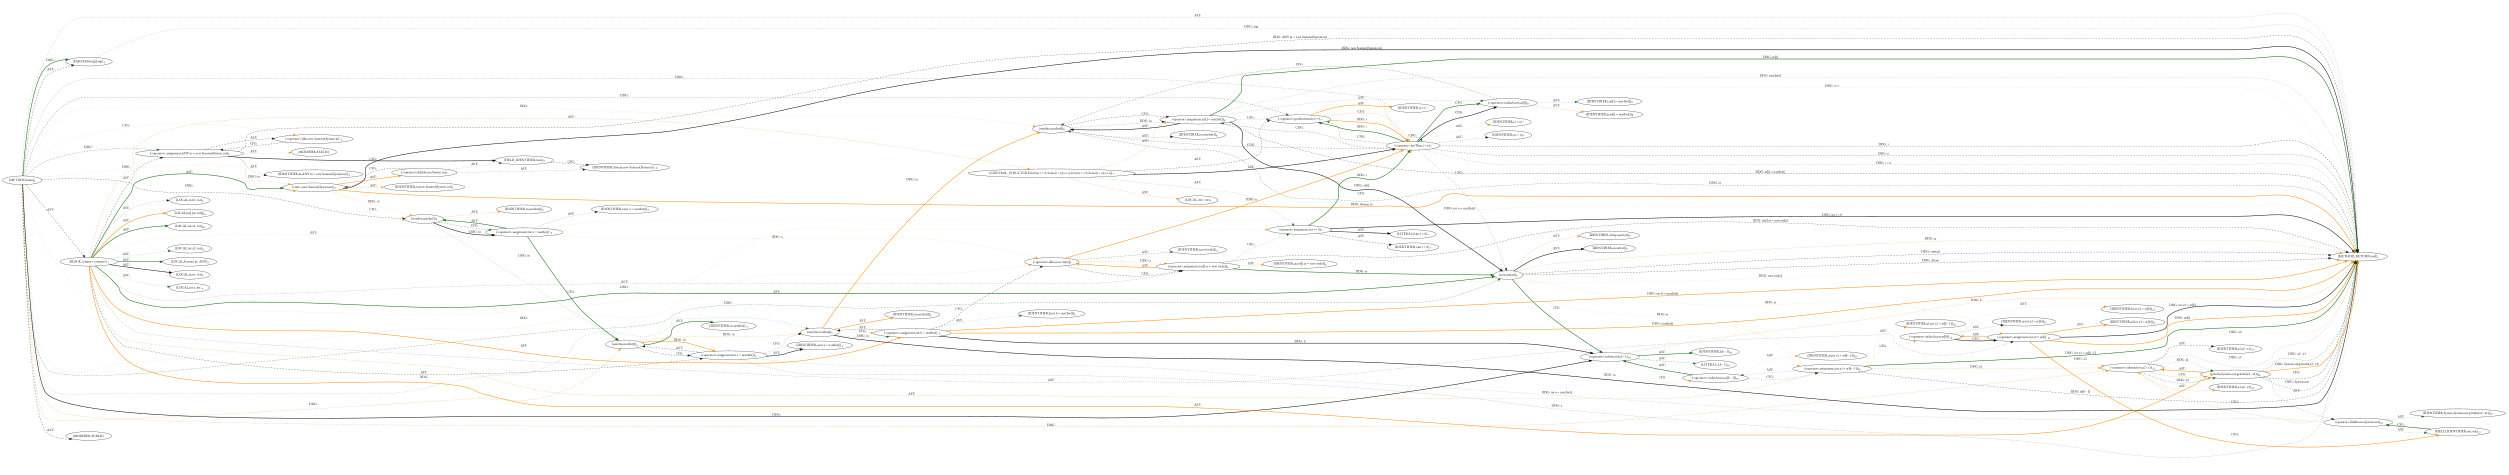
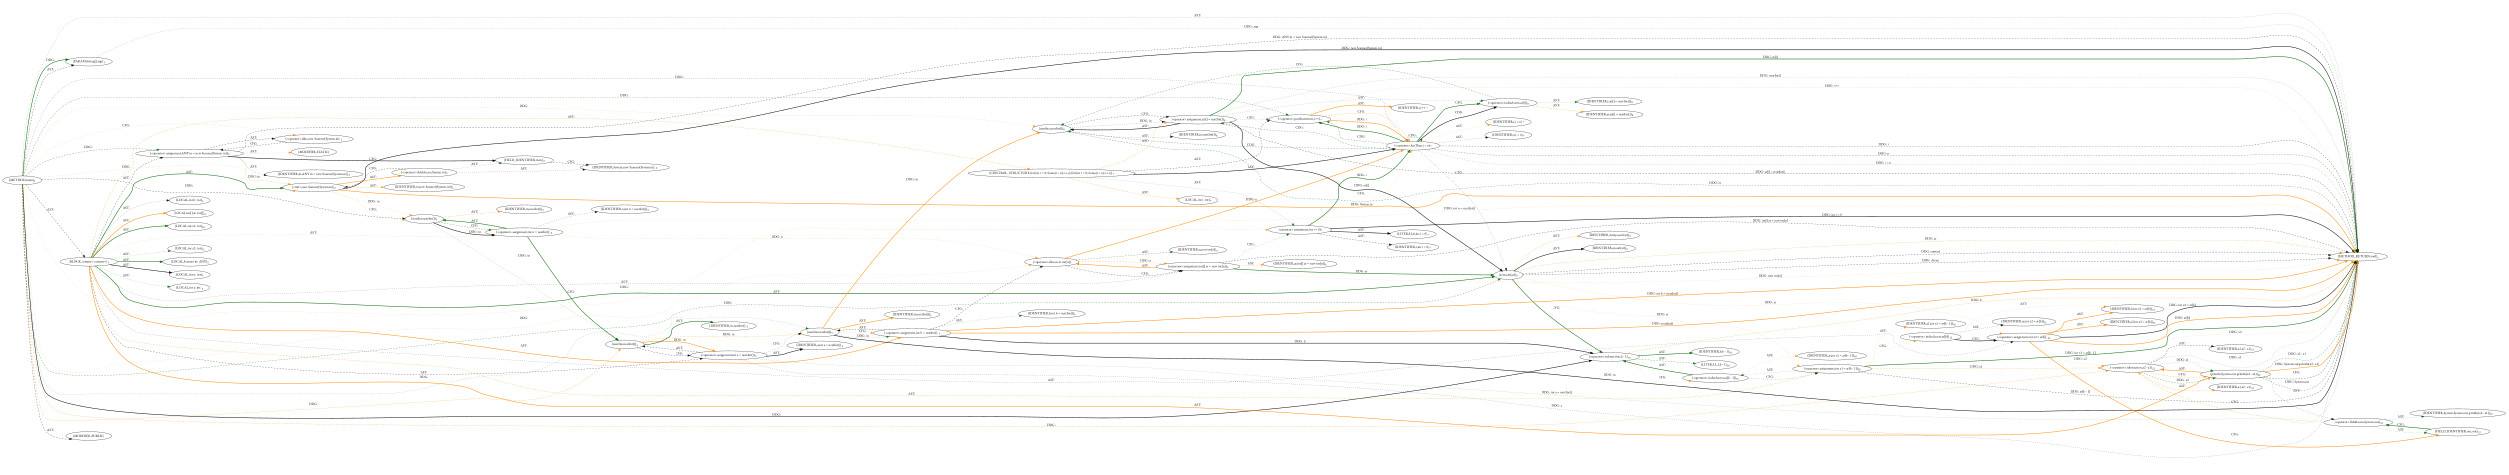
  digraph {
    fontname="EB Garamond"
    rankdir=LR
    node [fontname="EB Garamond"]
    edge [color=darkorange fontname="EB Garamond" style=dashed]
    n1 [label=<(METHOD,main)<SUB>1</SUB>>]
    n2 [label=<(PARAM,String[] args)<SUB>1</SUB>>]
    n3 [label=<(BLOCK,&lt;empty&gt;,&lt;empty&gt;)<SUB>1</SUB>>]
    n4 [label=<(&lt;operator&gt;.assignment,ANY in = new Scanner(System.in))<SUB>2</SUB>>]
    n5 [label=<(&lt;operator&gt;.alloc,new Scanner(System.in))<SUB>2</SUB>>]
    n6 [label=<(&lt;init&gt;,new Scanner(System.in))<SUB>2</SUB>>]
    n7 [label=<(nextInt,nextInt())<SUB>3</SUB>>]
    n8 [label=<(nextInt,nextInt())<SUB>4</SUB>>]
    n9 [label=<(nextInt,nextInt())<SUB>5</SUB>>]
    n10 [label=<(&lt;operator&gt;.alloc,new int[n])>]
    n11 [label=<(&lt;operator&gt;.assignment,int i = 0)<SUB>7</SUB>>]
    n12 [label=<(&lt;operator&gt;.lessThan,i &lt; n)<SUB>7</SUB>>]
    n13 [label=<(&lt;operator&gt;.postIncrement,i++)<SUB>7</SUB>>]
    n14 [label=<(nextInt,nextInt())<SUB>8</SUB>>]
    n15 [label=<(sort,sort(ar))<SUB>9</SUB>>]
    n16 [label=<(&lt;operator&gt;.subtraction,b - 1)<SUB>10</SUB>>]
    n17 [label=<(&lt;operator&gt;.subtraction,x2 - x1)<SUB>12</SUB>>]
    n18 [label=<(MODIFIER,PUBLIC)>]
    n19 [label=<(METHOD_RETURN,void)<SUB>1</SUB>>]
    n20 [label=<(LOCAL,Scanner in: ANY)<SUB>2</SUB>>]
    n21 [label=<(LOCAL,int n: int)<SUB>3</SUB>>]
    n22 [label=<(&lt;operator&gt;.assignment,int n = nextInt())<SUB>3</SUB>>]
    n23 [label=<(LOCAL,int a: int)<SUB>4</SUB>>]
    n24 [label=<(&lt;operator&gt;.assignment,int a = nextInt())<SUB>4</SUB>>]
    n25 [label=<(LOCAL,int b: int)<SUB>5</SUB>>]
    n26 [label=<(&lt;operator&gt;.assignment,int b = nextInt())<SUB>5</SUB>>]
    n27 [label=<(LOCAL,int[] ar: int[])<SUB>6</SUB>>]
    n28 [label=<(&lt;operator&gt;.assignment,int[] ar = new int[n])<SUB>6</SUB>>]
    n29 [label=<(CONTROL_STRUCTURE,for (int i = 0; Some(i &lt; n); i++),for (int i = 0; Some(i &lt; n); i++))<SUB>7</SUB>>]
    n30 [label=<(LOCAL,int x1: int)<SUB>10</SUB>>]
    n31 [label=<(&lt;operator&gt;.assignment,int x1 = ar[b - 1])<SUB>10</SUB>>]
    n32 [label=<(LOCAL,int x2: int)<SUB>11</SUB>>]
    n33 [label=<(&lt;operator&gt;.assignment,int x2 = ar[b])<SUB>11</SUB>>]
    n34 [label=<(println,System.out.println(x2 - x1))<SUB>12</SUB>>]
    n35 [label=<(MODIFIER,STATIC)>]
    n36 [label=<(IDENTIFIER,in,ANY in = new Scanner(System.in))<SUB>2</SUB>>]
    n37 [label=<(FIELD_IDENTIFIER,in,in)<SUB>2</SUB>>]
    n38 [label=<(IDENTIFIER,in,new Scanner(System.in))<SUB>2</SUB>>]
    n39 [label=<(&lt;operator&gt;.fieldAccess,System.in)<SUB>2</SUB>>]
    n40 [label=<(IDENTIFIER,in,nextInt())<SUB>3</SUB>>]
    n41 [label=<(IDENTIFIER,in,nextInt())<SUB>4</SUB>>]
    n42 [label=<(IDENTIFIER,in,nextInt())<SUB>5</SUB>>]
    n43 [label=<(IDENTIFIER,n,new int[n])<SUB>6</SUB>>]
    n44 [label=<(IDENTIFIER,i,int i = 0)<SUB>7</SUB>>]
    n45 [label=<(LITERAL,0,int i = 0)<SUB>7</SUB>>]
    n46 [label=<(&lt;operator&gt;.assignment,ar[i] = nextInt())<SUB>8</SUB>>]
    n47 [label=<(IDENTIFIER,i,i &lt; n)<SUB>7</SUB>>]
    n48 [label=<(IDENTIFIER,n,i &lt; n)<SUB>7</SUB>>]
    n49 [label=<(&lt;operator&gt;.indexAccess,ar[i])<SUB>8</SUB>>]
    n50 [label=<(IDENTIFIER,i,i++)<SUB>7</SUB>>]
    n51 [label=<(IDENTIFIER,in,nextInt())<SUB>8</SUB>>]
    n52 [label=<(IDENTIFIER,Arrays,sort(ar))<SUB>9</SUB>>]
    n53 [label=<(IDENTIFIER,ar,sort(ar))<SUB>9</SUB>>]
    n54 [label=<(&lt;operator&gt;.indexAccess,ar[b - 1])<SUB>10</SUB>>]
    n55 [label=<(IDENTIFIER,b,b - 1)<SUB>10</SUB>>]
    n56 [label=<(LITERAL,1,b - 1)<SUB>10</SUB>>]
    n57 [label=<(IDENTIFIER,x2,x2 - x1)<SUB>12</SUB>>]
    n58 [label=<(IDENTIFIER,x1,x2 - x1)<SUB>12</SUB>>]
    n59 [label=<(IDENTIFIER,n,int n = nextInt())<SUB>3</SUB>>]
    n60 [label=<(IDENTIFIER,a,int a = nextInt())<SUB>4</SUB>>]
    n61 [label=<(IDENTIFIER,b,int b = nextInt())<SUB>5</SUB>>]
    n62 [label=<(IDENTIFIER,ar,int[] ar = new int[n])<SUB>6</SUB>>]
    n63 [label=<(LOCAL,int i: int)<SUB>7</SUB>>]
    n64 [label=<(IDENTIFIER,x1,int x1 = ar[b - 1])<SUB>10</SUB>>]
    n65 [label=<(&lt;operator&gt;.indexAccess,ar[b])<SUB>11</SUB>>]
    n66 [label=<(IDENTIFIER,x2,int x2 = ar[b])<SUB>11</SUB>>]
    n67 [label=<(FIELD_IDENTIFIER,out,out)<SUB>12</SUB>>]
    n68 [label=<(&lt;operator&gt;.fieldAccess,System.out)<SUB>12</SUB>>]
    n69 [label=<(IDENTIFIER,System,new Scanner(System.in))<SUB>2</SUB>>]
    n70 [label=<(IDENTIFIER,ar,ar[i] = nextInt())<SUB>8</SUB>>]
    n71 [label=<(IDENTIFIER,i,ar[i] = nextInt())<SUB>8</SUB>>]
    n72 [label=<(IDENTIFIER,ar,int x1 = ar[b - 1])<SUB>10</SUB>>]
    n73 [label=<(IDENTIFIER,ar,int x2 = ar[b])<SUB>11</SUB>>]
    n74 [label=<(IDENTIFIER,b,int x2 = ar[b])<SUB>11</SUB>>]
    n75 [label=<(IDENTIFIER,System,System.out.println(x2 - x1))<SUB>12</SUB>>]
    n1 -> n2 [color=black label="AST: "]
    n1 -> n2 [color=darkgreen label="DDG: " style=bold]
    n1 -> n3 [color=black label="AST: "]
    n1 -> n4 [color=darkgreen label="DDG: "]
    n1 -> n5 [label="CFG: " style=dotted]
    n1 -> n6 [label="DDG: " style=dotted]
    n1 -> n7 [color=black label="DDG: "]
    n1 -> n8 [label="DDG: "]
    n1 -> n9 [color=darkgreen label="DDG: " style=dotted]
    n1 -> n10 [label="DDG: " style=dotted]
    n1 -> n11 [label="DDG: " style=dotted]
    n1 -> n12 [color=black label="DDG: " style=dotted]
    n1 -> n13 [color=darkgreen label="DDG: "]
    n1 -> n14 [label="DDG: " style=dotted]
    n1 -> n15 [color=darkgreen label="DDG: "]
    n1 -> n16 [color=black label="DDG: " style=bold]
    n1 -> n17 [label="DDG: "]
    n1 -> n18 [color=black label="AST: "]
    n1 -> n19 [color=darkgreen label="AST: " style=dotted]
    n2 -> n19 [color=darkgreen label="DDG: args" style=dotted]
    n3 -> n4 [color=black label="AST: "]
    n3 -> n6 [color=darkgreen label="AST: " style=bold]
    n3 -> n15 [color=darkgreen label="AST: " style=bold]
    n3 -> n20 [color=darkgreen label="AST: " style=bold]
    n3 -> n21 [color=black label="AST: " style=bold]
    n3 -> n22 [label="AST: " style=dotted]
    n3 -> n23 [color=darkgreen label="AST: " style=dotted]
    n3 -> n24 [color=black label="AST: "]
    n3 -> n25 [color=black label="AST: " style=dotted]
    n3 -> n26 [label="AST: " style=bold]
    n3 -> n27 [label="AST: " style=bold]
    n3 -> n28 [color=black label="AST: " style=dotted]
    n3 -> n29 [label="AST: "]
    n3 -> n30 [color=darkgreen label="AST: " style=bold]
    n3 -> n31 [label="AST: "]
    n3 -> n32 [color=darkgreen label="AST: " style=dotted]
    n3 -> n33 [color=black label="AST: " style=dotted]
    n3 -> n34 [label="AST: " style=bold]
    n4 -> n5 [color=black label="AST: "]
    n4 -> n6 [label="DDG: in"]
    n4 -> n19 [color=black label="DDG: ANY in = new Scanner(System.in)"]
    n4 -> n35 [label="AST: " style=dotted]
    n4 -> n36 [color=black label="AST: " style=dotted]
    n4 -> n37 [color=black label="CFG: " style=bold]
    n5 -> n4 [color=black label="CFG: "]
    n6 -> n7 [label="CFG: " style=dotted]
    n6 -> n7 [label="DDG: in" style=dotted]
    n6 -> n19 [label="DDG: System.in" style=bold]
    n6 -> n19 [color=black label="DDG: new Scanner(System.in)" style=bold]
    n6 -> n38 [label="AST: "]
    n6 -> n39 [label="AST: " style=bold]
    n7 -> n8 [color=darkgreen label="DDG: in" style=dotted]
    n7 -> n22 [color=darkgreen label="CFG: "]
    n7 -> n22 [color=black label="DDG: in" style=bold]
    n7 -> n40 [label="AST: "]
    n8 -> n9 [label="DDG: in"]
    n8 -> n24 [color=black label="CFG: "]
    n8 -> n24 [label="DDG: in" style=bold]
    n8 -> n41 [color=darkgreen label="AST: " style=bold]
    n9 -> n14 [label="DDG: in" style=bold]
    n9 -> n19 [color=black label="DDG: in" style=bold]
    n9 -> n26 [label="CFG: " style=dotted]
    n9 -> n26 [color=darkgreen label="DDG: in" style=dotted]
    n9 -> n42 [label="AST: " style=bold]
    n10 -> n12 [label="DDG: n" style=bold]
    n10 -> n28 [color=black label="CFG: "]
    n10 -> n28 [label="DDG: n"]
    n10 -> n43 [color=darkgreen label="AST: "]
    n11 -> n12 [label="CFG: " style=dotted]
    n11 -> n12 [color=darkgreen label="DDG: i" style=bold]
    n11 -> n19 [color=black label="DDG: int i = 0" style=bold]
    n11 -> n44 [color=black label="AST: "]
    n11 -> n45 [color=black label="AST: " style=bold]
    n12 -> n12 [color=darkgreen label="CDG: "]
    n12 -> n13 [color=darkgreen label="DDG: i" style=bold]
    n12 -> n13 [color=darkgreen label="CDG: "]
    n12 -> n14 [color=darkgreen label="CDG: "]
    n12 -> n15 [color=black label="CFG: " style=dotted]
    n12 -> n19 [color=black label="DDG: i"]
    n12 -> n19 [color=darkgreen label="DDG: n"]
    n12 -> n19 [color=darkgreen label="DDG: i &lt; n" style=dotted]
    n12 -> n46 [color=darkgreen label="CDG: "]
    n12 -> n47 [label="AST: " style=dotted]
    n12 -> n48 [color=black label="AST: " style=dotted]
    n12 -> n49 [color=darkgreen label="CFG: " style=bold]
    n12 -> n49 [color=black label="CDG: " style=bold]
    n13 -> n12 [label="CFG: "]
    n13 -> n12 [label="DDG: i" style=bold]
    n13 -> n19 [label="DDG: i++" style=dotted]
    n13 -> n50 [label="AST: " style=bold]
    n14 -> n19 [color=darkgreen label="DDG: in"]
    n14 -> n46 [color=black label="CFG: "]
    n14 -> n46 [color=black label="DDG: in" style=dotted]
    n14 -> n51 [color=black label="AST: " style=dotted]
    n15 -> n16 [color=darkgreen label="CFG: " style=bold]
    n15 -> n19 [label="DDG: ar"]
    n15 -> n19 [color=black label="DDG: sort(ar)"]
    n15 -> n19 [color=black label="DDG: Arrays"]
    n15 -> n31 [label="DDG: ar" style=dotted]
    n15 -> n33 [label="DDG: ar" style=dotted]
    n15 -> n52 [label="AST: "]
    n15 -> n53 [color=black label="AST: " style=bold]
    n16 -> n19 [label="DDG: b"]
    n16 -> n54 [label="CFG: " style=dotted]
    n16 -> n55 [color=darkgreen label="AST: " style=bold]
    n16 -> n56 [color=darkgreen label="AST: "]
    n17 -> n19 [label="DDG: x2" style=dotted]
    n17 -> n19 [color=darkgreen label="DDG: x1" style=dotted]
    n17 -> n34 [label="CFG: "]
    n17 -> n34 [color=darkgreen label="DDG: x2"]
    n17 -> n34 [color=darkgreen label="DDG: x1" style=dotted]
    n17 -> n57 [color=black label="AST: "]
    n17 -> n58 [label="AST: "]
    n22 -> n7 [color=darkgreen label="AST: " style=bold]
    n22 -> n8 [color=darkgreen label="CFG: " style=bold]
    n22 -> n10 [label="DDG: n" style=dotted]
    n22 -> n19 [label="DDG: int n = nextInt()" style=dotted]
    n22 -> n59 [color=black label="AST: " style=dotted]
    n24 -> n8 [color=black label="AST: "]
    n24 -> n9 [color=black label="CFG: " style=dotted]
    n24 -> n19 [color=black label="DDG: a" style=dotted]
    n24 -> n19 [color=darkgreen label="DDG: int a = nextInt()" style=dotted]
    n24 -> n60 [color=black label="AST: " style=bold]
    n26 -> n9 [color=black label="AST: "]
    n26 -> n10 [color=black label="CFG: "]
    n26 -> n16 [color=black label="DDG: b" style=bold]
    n26 -> n19 [label="DDG: nextInt()" style=bold]
    n26 -> n19 [label="DDG: int b = nextInt()" style=bold]
    n26 -> n61 [color=darkgreen label="AST: " style=dotted]
    n28 -> n10 [label="AST: " style=bold]
    n28 -> n11 [color=darkgreen label="CFG: " style=dotted]
    n28 -> n15 [color=darkgreen label="DDG: ar" style=bold]
    n28 -> n19 [label="DDG: new int[n]" style=dotted]
    n28 -> n19 [color=black label="DDG: int[] ar = new int[n]"]
    n28 -> n62 [label="AST: "]
    n29 -> n11 [color=darkgreen label="AST: " style=dotted]
    n29 -> n12 [color=black label="AST: " style=bold]
    n29 -> n13 [color=black label="AST: "]
    n29 -> n46 [label="AST: "]
    n29 -> n63 [label="AST: "]
    n31 -> n17 [label="DDG: x1"]
    n31 -> n19 [color=black label="DDG: ar[b - 1]"]
    n31 -> n19 [color=darkgreen label="DDG: int x1 = ar[b - 1]" style=bold]
    n31 -> n54 [color=darkgreen label="AST: " style=dotted]
    n31 -> n64 [label="AST: " style=dotted]
    n31 -> n65 [label="CFG: " style=dotted]
    n33 -> n17 [label="DDG: x2" style=dotted]
    n33 -> n19 [label="DDG: ar[b]" style=bold]
    n33 -> n19 [color=black label="DDG: int x2 = ar[b]" style=bold]
-   n33 -> n65 [label="AST: " style=bold]
+   n33 -> n74 [label="AST: " style=bold]
    n33 -> n66 [label="AST: " style=bold]
    n33 -> n67 [label="CFG: " style=bold]
    n34 -> n17 [label="AST: " style=bold]
    n34 -> n19 [color=black label="CFG: "]
    n34 -> n19 [color=darkgreen label="DDG: System.out"]
    n34 -> n19 [color=darkgreen label="DDG: x2 - x1"]
    n34 -> n19 [label="DDG: System.out.println(x2 - x1)" style=bold]
    n34 -> n68 [color=black label="AST: " style=dotted]
    n37 -> n69 [color=black label="CFG: "]
    n39 -> n6 [color=black label="CFG: "]
    n39 -> n37 [color=darkgreen label="AST: " style=dotted]
    n39 -> n69 [color=black label="AST: " style=dotted]
    n46 -> n13 [color=darkgreen label="CFG: " style=dotted]
    n46 -> n14 [color=black label="AST: " style=bold]
    n46 -> n15 [color=black label="DDG: ar[i]" style=bold]
    n46 -> n19 [color=darkgreen label="DDG: ar[i]" style=bold]
    n46 -> n19 [color=darkgreen label="DDG: nextInt()" style=dotted]
    n46 -> n19 [color=black label="DDG: ar[i] = nextInt()"]
    n46 -> n49 [color=darkgreen label="AST: " style=dotted]
    n49 -> n14 [color=darkgreen label="CFG: "]
    n49 -> n70 [label="AST: "]
    n49 -> n71 [color=darkgreen label="AST: " style=dotted]
    n54 -> n16 [color=darkgreen label="AST: " style=bold]
    n54 -> n31 [color=black label="CFG: " style=dotted]
    n54 -> n72 [label="AST: " style=dotted]
    n65 -> n33 [color=black label="CFG: " style=bold]
    n65 -> n73 [color=black label="AST: " style=dotted]
    n65 -> n74 [label="AST: " style=dotted]
    n67 -> n68 [color=darkgreen label="CFG: " style=bold]
    n68 -> n17 [label="CFG: "]
    n68 -> n67 [color=darkgreen label="AST: " style=dotted]
    n68 -> n75 [color=darkgreen label="AST: " style=dotted]
  }
